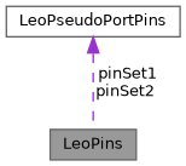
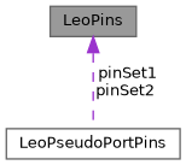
  digraph {
    node [color=gray40 fontname=Helvetica fontsize=10 shape=box style=filled]
    n1 [fillcolor=grey60 fontcolor=black height=0.2 label=LeoPins width=0.4]
    n2 [fillcolor=white height=0.2 label=LeoPseudoPortPins width=0.4]
-   n2 -> n1 [color=darkorchid3 dir=back fontname=Helvetica fontsize=10 label=" pinSet1\npinSet2" labelfontname=Helvetica labelfontsize=10 style=dashed]
+   n1 -> n2 [color=darkorchid3 dir=back fontname=Helvetica fontsize=10 label=" pinSet1\npinSet2" labelfontname=Helvetica labelfontsize=10 style=dashed]
  }
